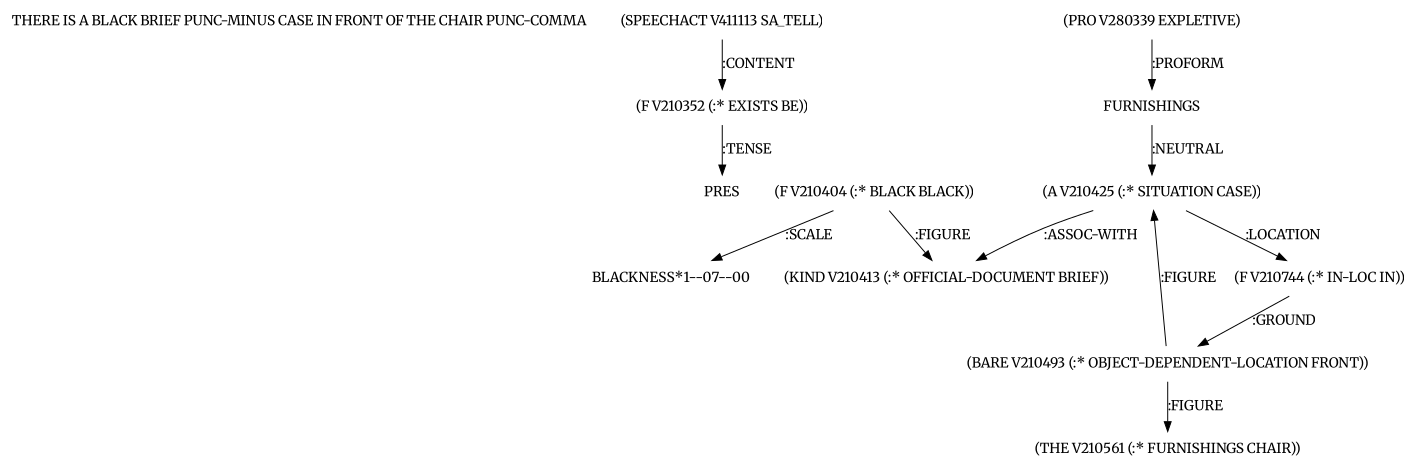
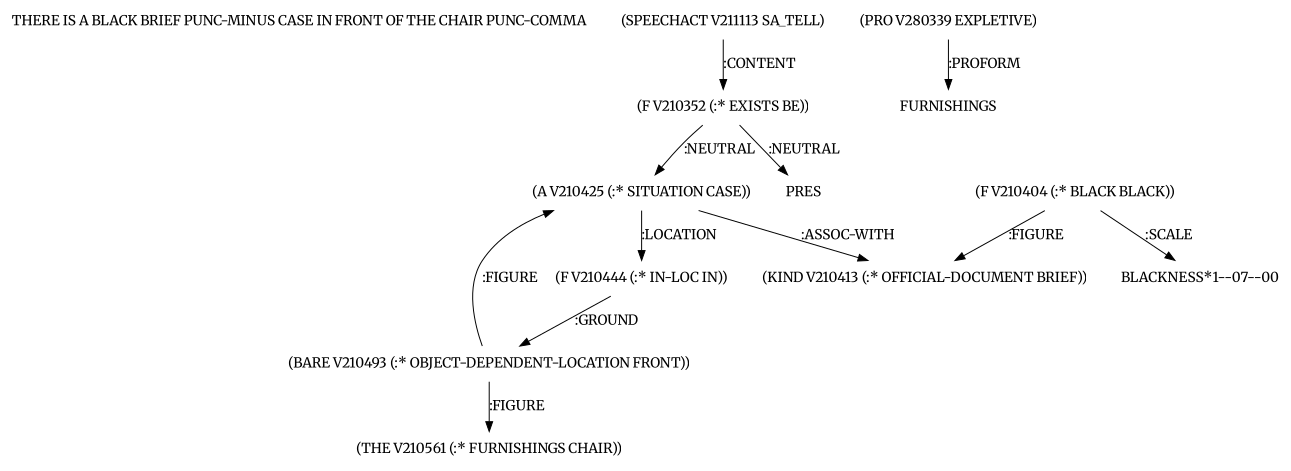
  digraph {
    fontname=Merriweather
    node [fontname=Merriweather shape=none]
    edge [fontname=Merriweather]
    "THERE IS A BLACK BRIEF PUNC-MINUS CASE IN FRONT OF THE CHAIR PUNC-COMMA"
-   n2 [label="(SPEECHACT V411113 SA_TELL)"]
+   n2 [label="(SPEECHACT V211113 SA_TELL)"]
    n3 [label="(F V210352 (:* EXISTS BE))"]
    n4 [label="(A V210425 (:* SITUATION CASE))"]
    n5 [label=PRES]
    n6 [label="(KIND V210413 (:* OFFICIAL-DOCUMENT BRIEF))"]
-   n7 [label="(F V210744 (:* IN-LOC IN))"]
+   n7 [label="(F V210444 (:* IN-LOC IN))"]
    n8 [label="(BARE V210493 (:* OBJECT-DEPENDENT-LOCATION FRONT))"]
    n9 [label="(PRO V280339 EXPLETIVE)"]
    n10 [label=FURNISHINGS]
    n11 [label="(F V210404 (:* BLACK BLACK))"]
    n12 [label="BLACKNESS*1--07--00"]
    n13 [label="(THE V210561 (:* FURNISHINGS CHAIR))"]
    n2 -> n3 [label=":CONTENT"]
-   n10 -> n4 [label=":NEUTRAL"]
-   n3 -> n5 [label=":TENSE"]
+   n3 -> n4 [label=":NEUTRAL"]
+   n3 -> n5 [label=":NEUTRAL"]
    n4 -> n6 [label=":ASSOC-WITH"]
    n4 -> n7 [label=":LOCATION"]
    n7 -> n8 [label=":GROUND"]
    n8 -> n4 [label=":FIGURE"]
    n8 -> n13 [label=":FIGURE"]
    n9 -> n10 [label=":PROFORM"]
    n11 -> n6 [label=":FIGURE"]
    n11 -> n12 [label=":SCALE"]
  }
